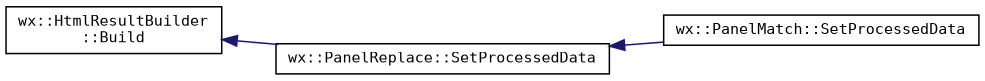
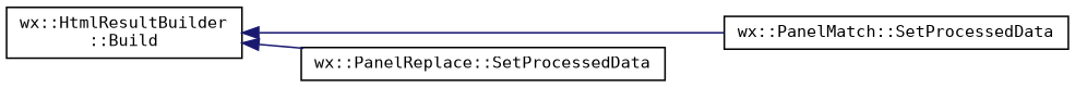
  digraph {
    fontname="DejaVu Sans Mono"
    rankdir=LR
    node [color=black fillcolor=white fontname="DejaVu Sans Mono" fontsize=10 shape=record style=filled]
    edge [color=midnightblue dir=back fontname="DejaVu Sans Mono" fontsize=10 labelfontname=Verdana labelfontsize=10 style=solid]
    n1 [height=0.2 label="wx::HtmlResultBuilder\l::Build" width=0.4]
    n2 [height=0.2 label="wx::PanelMatch::SetProcessedData" width=0.4]
    n3 [height=0.2 label="wx::PanelReplace::SetProcessedData" width=0.4]
-   n3 -> n2
+   n1 -> n2
    n1 -> n3
  }
